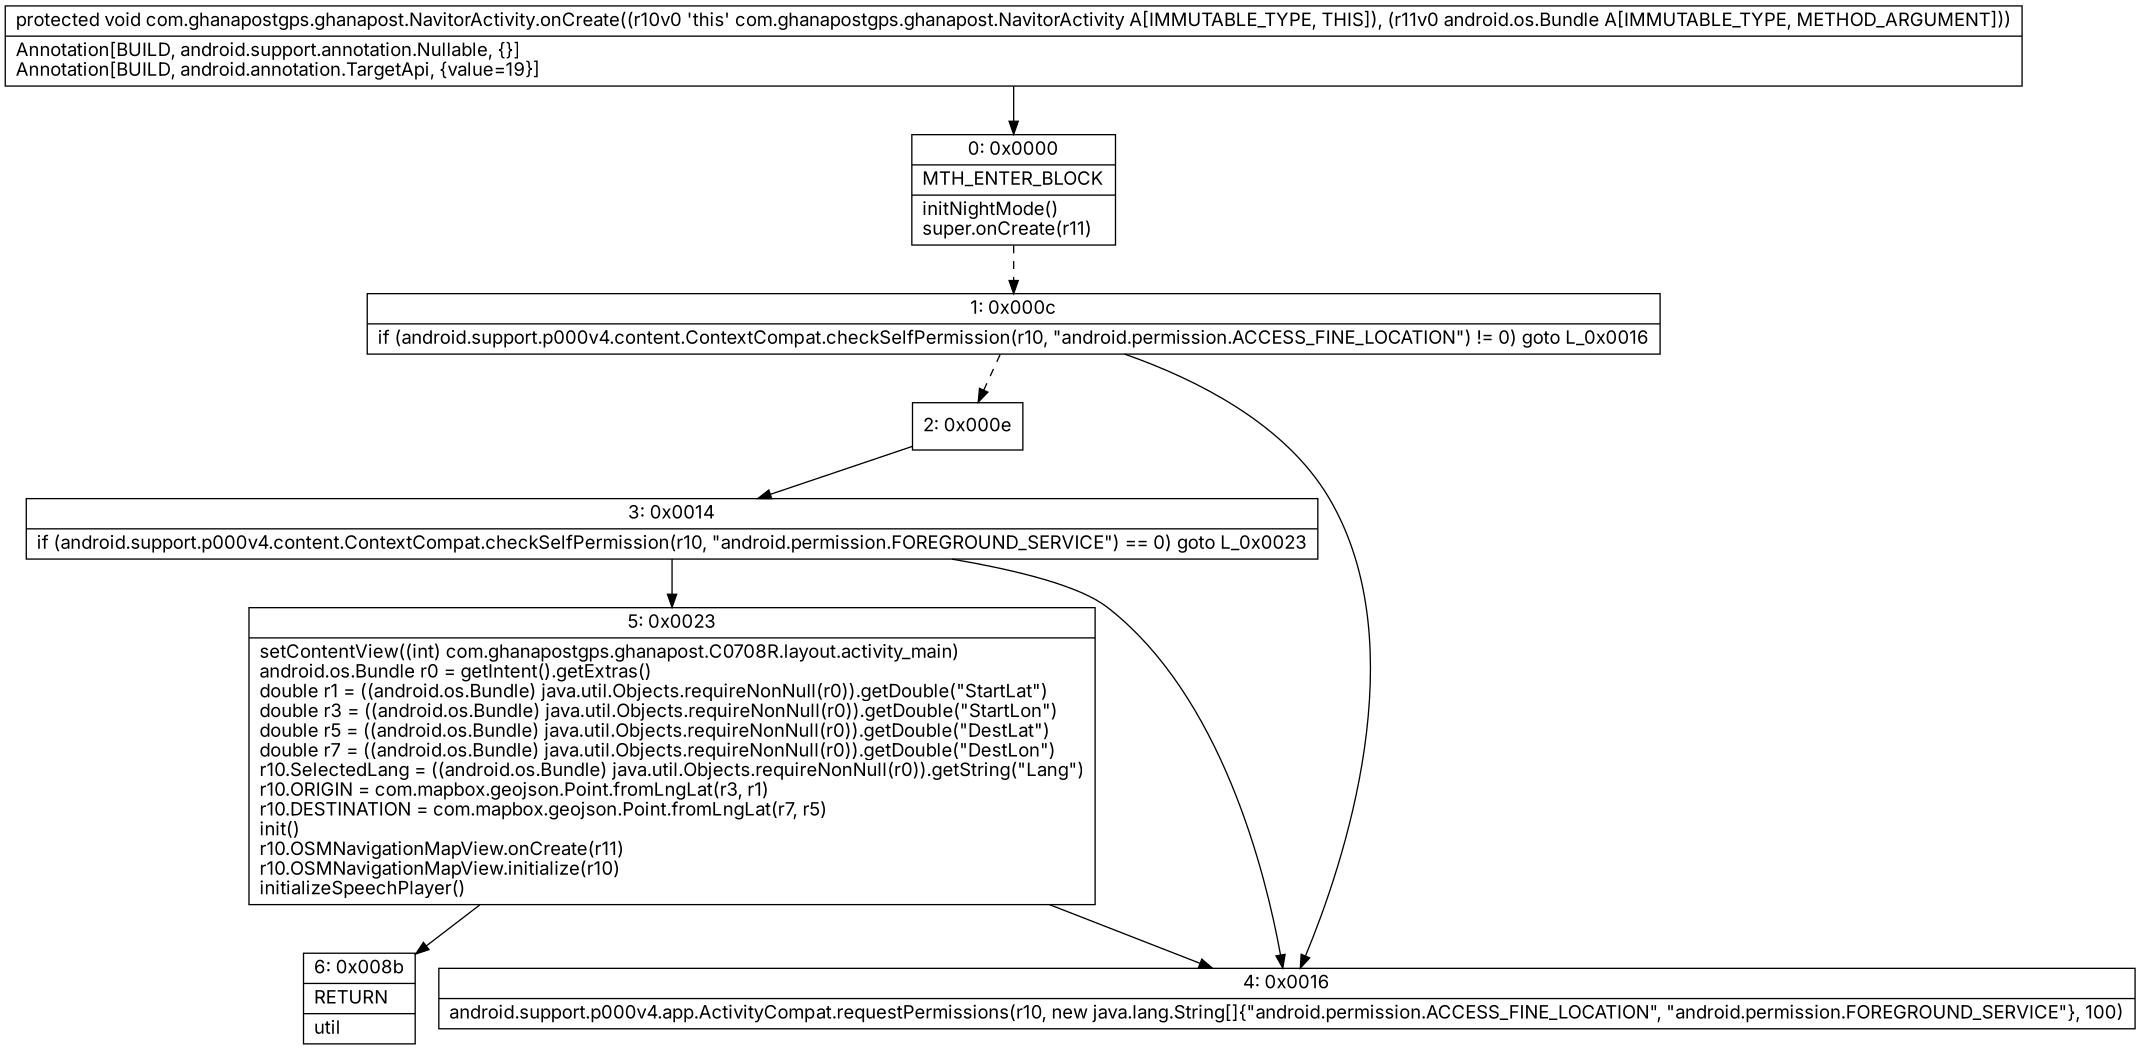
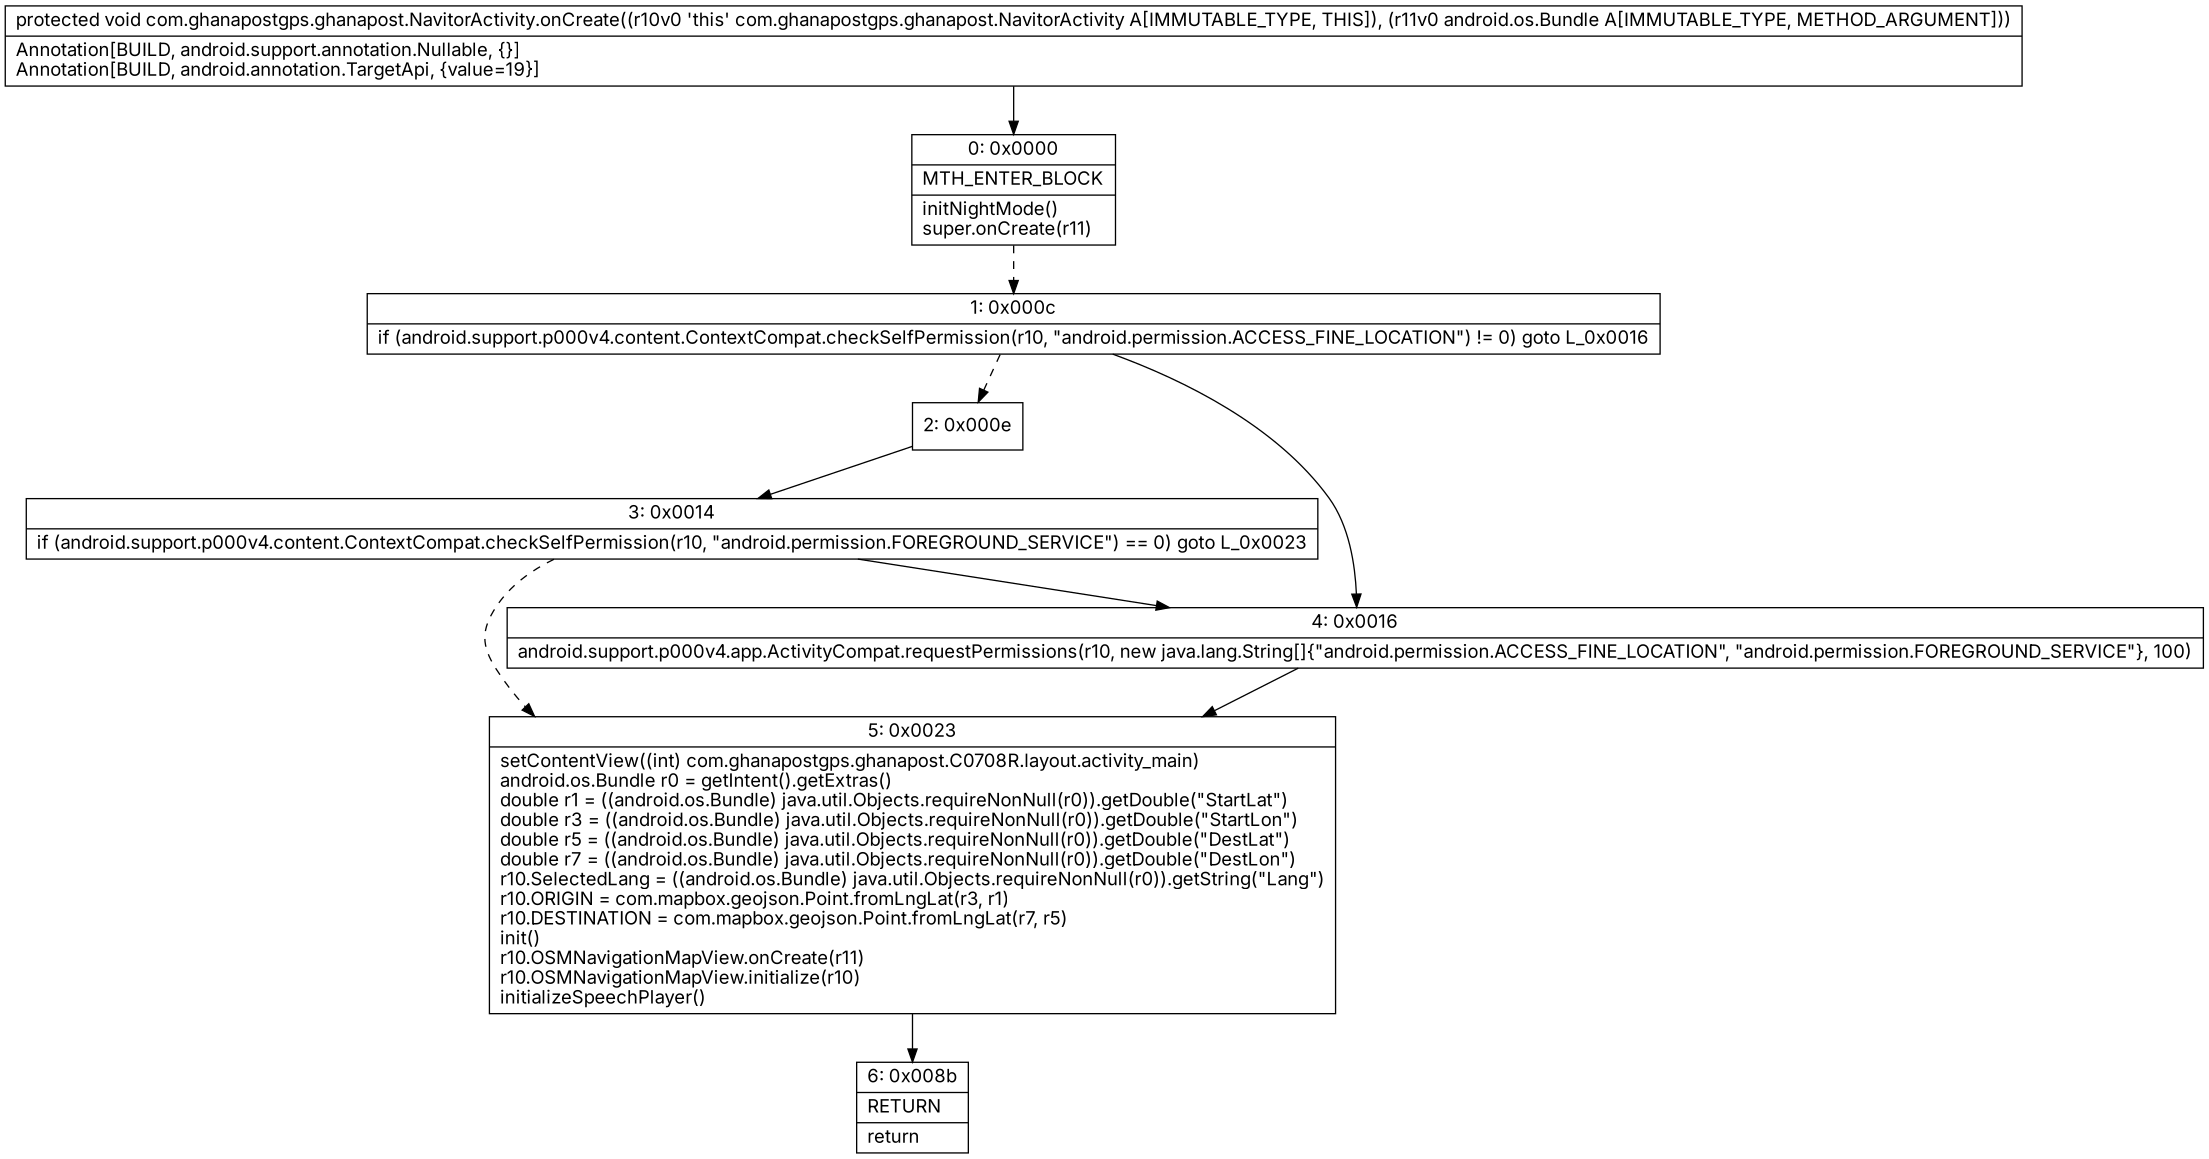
  digraph {
    fontname=Inter
    node [fontname=Inter shape=record]
    edge [fontname=Inter]
    n1 [label="{0\:\ 0x0000|MTH_ENTER_BLOCK\l|initNightMode()\lsuper.onCreate(r11)\l}"]
    n2 [label="{1\:\ 0x000c|if (android.support.p000v4.content.ContextCompat.checkSelfPermission(r10, \"android.permission.ACCESS_FINE_LOCATION\") != 0) goto L_0x0016\l}"]
    n3 [label="{2\:\ 0x000e}"]
    n4 [label="{4\:\ 0x0016|android.support.p000v4.app.ActivityCompat.requestPermissions(r10, new java.lang.String[]\{\"android.permission.ACCESS_FINE_LOCATION\", \"android.permission.FOREGROUND_SERVICE\"\}, 100)\l}"]
    n5 [label="{3\:\ 0x0014|if (android.support.p000v4.content.ContextCompat.checkSelfPermission(r10, \"android.permission.FOREGROUND_SERVICE\") == 0) goto L_0x0023\l}"]
    n6 [label="{5\:\ 0x0023|setContentView((int) com.ghanapostgps.ghanapost.C0708R.layout.activity_main)\landroid.os.Bundle r0 = getIntent().getExtras()\ldouble r1 = ((android.os.Bundle) java.util.Objects.requireNonNull(r0)).getDouble(\"StartLat\")\ldouble r3 = ((android.os.Bundle) java.util.Objects.requireNonNull(r0)).getDouble(\"StartLon\")\ldouble r5 = ((android.os.Bundle) java.util.Objects.requireNonNull(r0)).getDouble(\"DestLat\")\ldouble r7 = ((android.os.Bundle) java.util.Objects.requireNonNull(r0)).getDouble(\"DestLon\")\lr10.SelectedLang = ((android.os.Bundle) java.util.Objects.requireNonNull(r0)).getString(\"Lang\")\lr10.ORIGIN = com.mapbox.geojson.Point.fromLngLat(r3, r1)\lr10.DESTINATION = com.mapbox.geojson.Point.fromLngLat(r7, r5)\linit()\lr10.OSMNavigationMapView.onCreate(r11)\lr10.OSMNavigationMapView.initialize(r10)\linitializeSpeechPlayer()\l}"]
-   n7 [label="{6\:\ 0x008b|RETURN\l|util\l}"]
+   n7 [label="{6\:\ 0x008b|RETURN\l|return\l}"]
    n8 [label="{protected void com.ghanapostgps.ghanapost.NavitorActivity.onCreate((r10v0 'this' com.ghanapostgps.ghanapost.NavitorActivity A[IMMUTABLE_TYPE, THIS]), (r11v0 android.os.Bundle A[IMMUTABLE_TYPE, METHOD_ARGUMENT]))  | Annotation[BUILD, android.support.annotation.Nullable, \{\}]\lAnnotation[BUILD, android.annotation.TargetApi, \{value=19\}]\l}"]
    n1 -> n2 [style=dashed]
    n2 -> n3 [style=dashed]
    n2 -> n4
    n3 -> n5
-   n6 -> n4
+   n4 -> n6
    n5 -> n4 [style=solid]
-   n5 -> n6
+   n5 -> n6 [style=dashed]
    n6 -> n7
    n8 -> n1
  }
